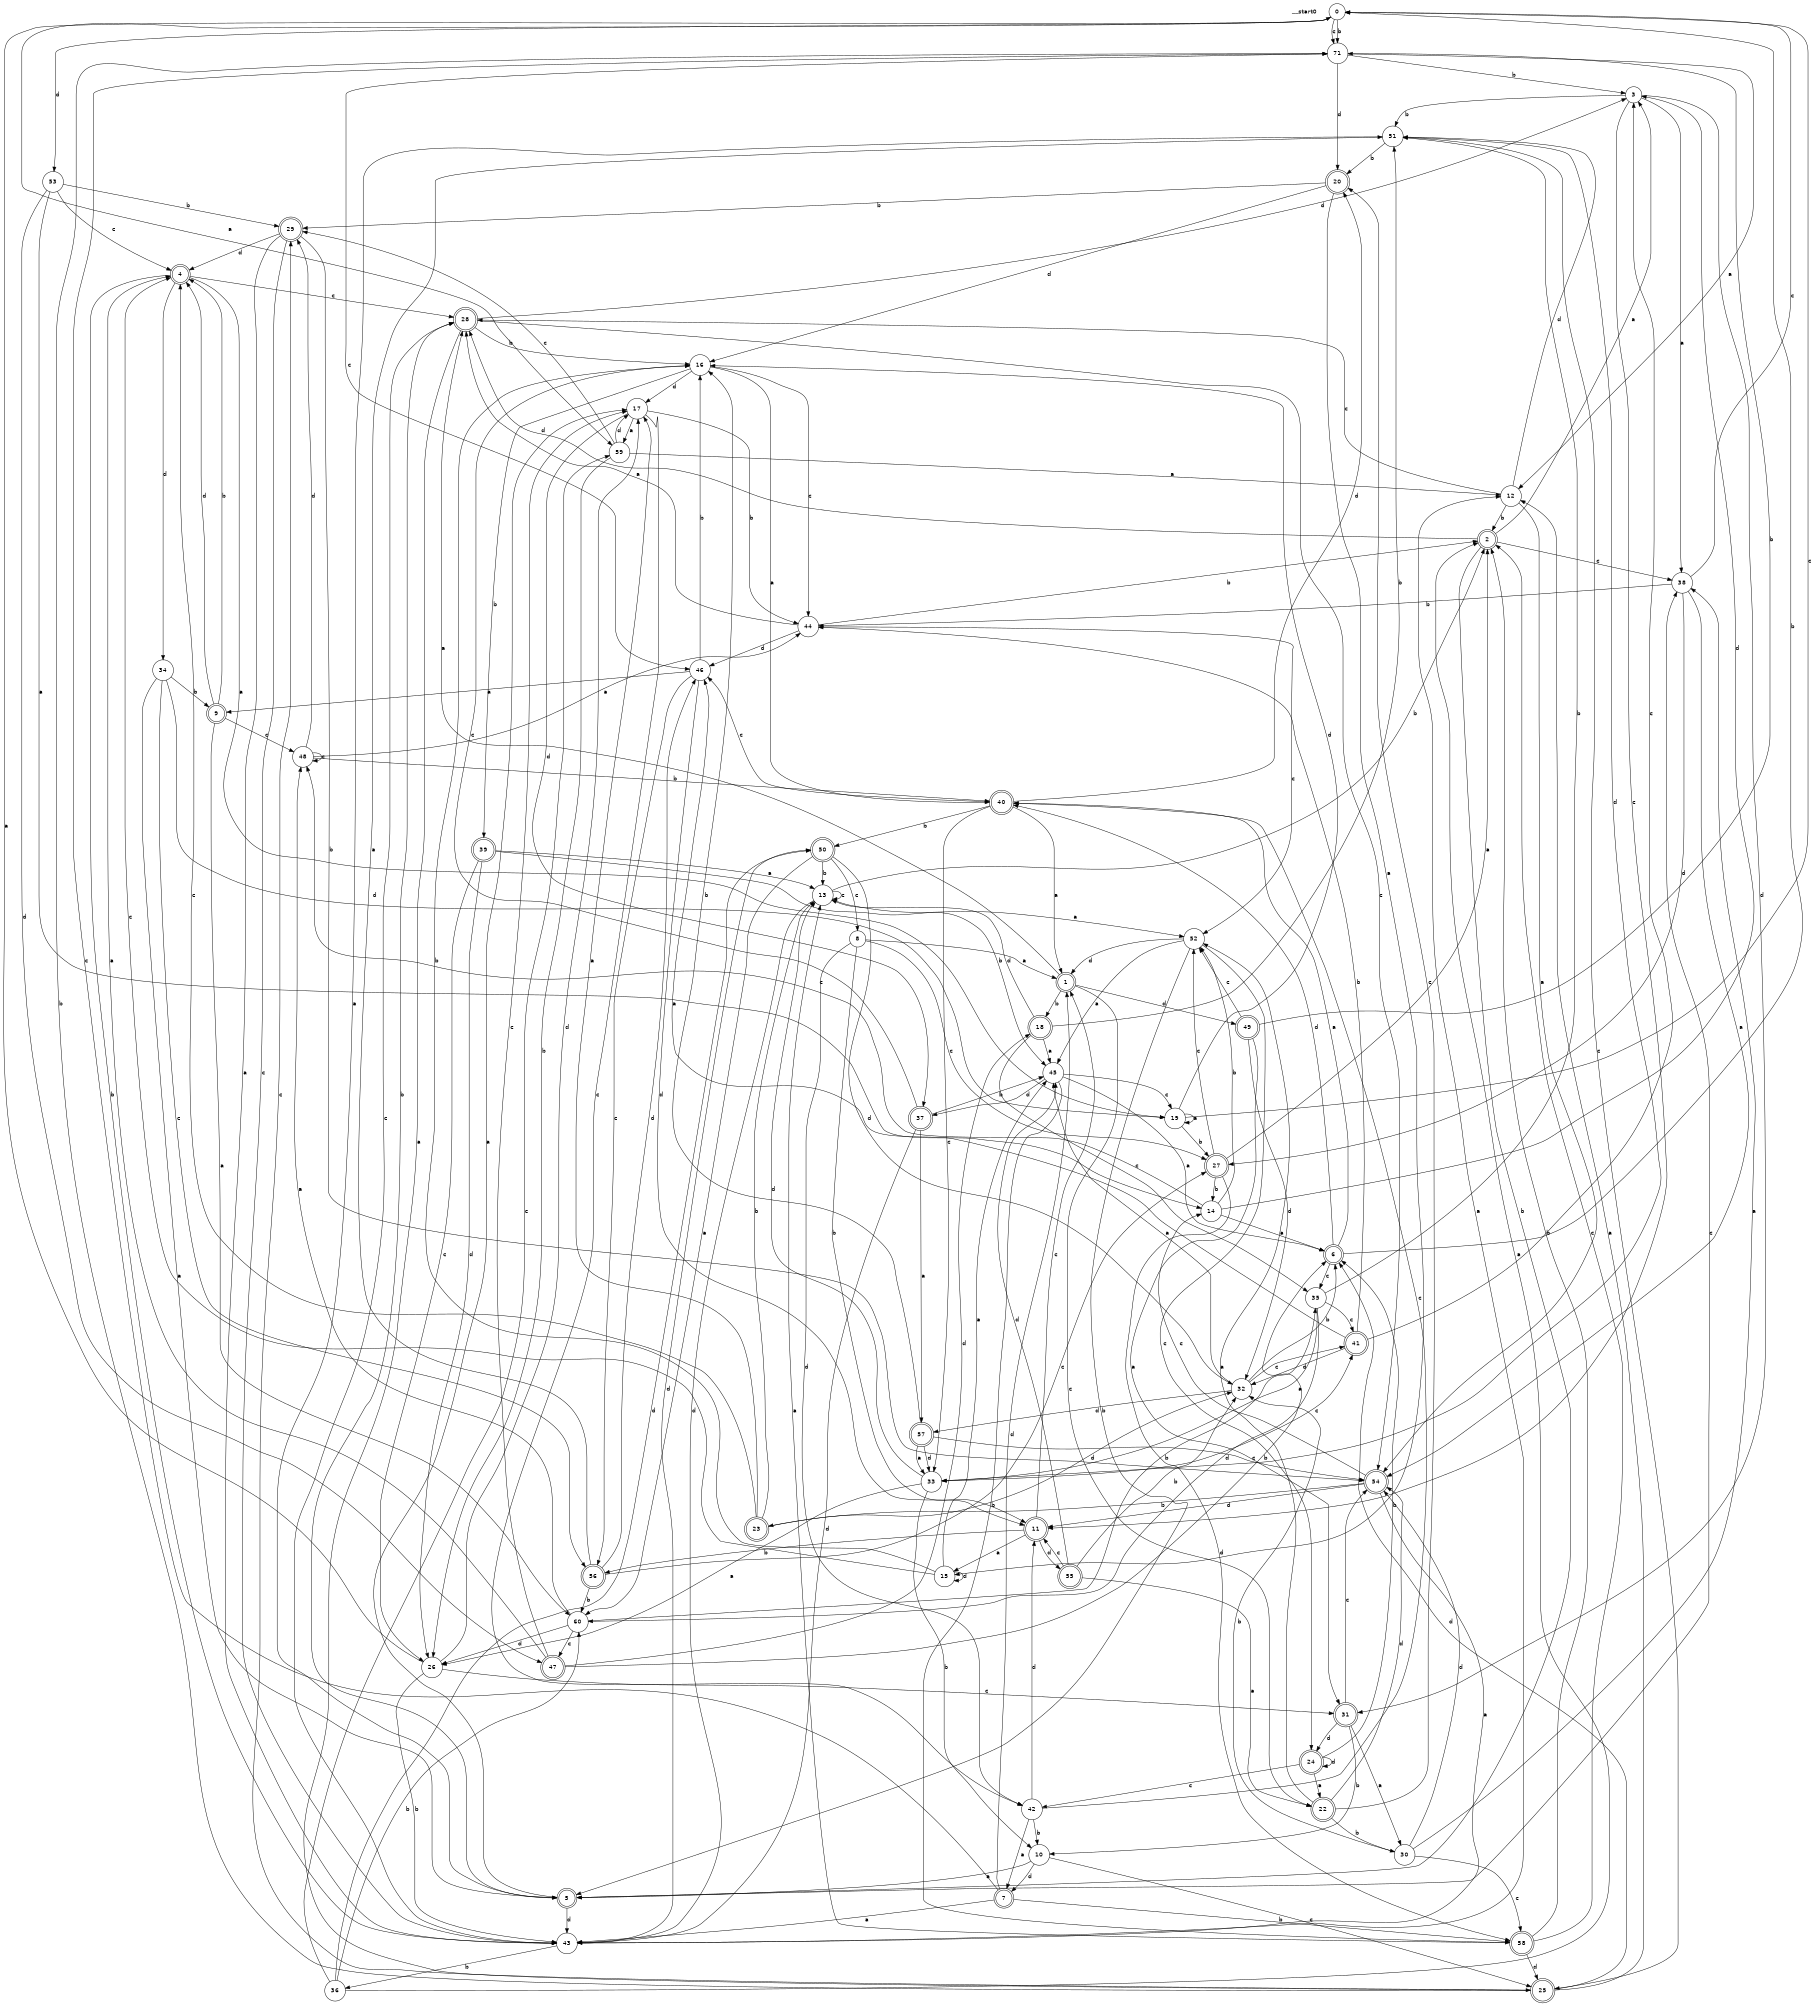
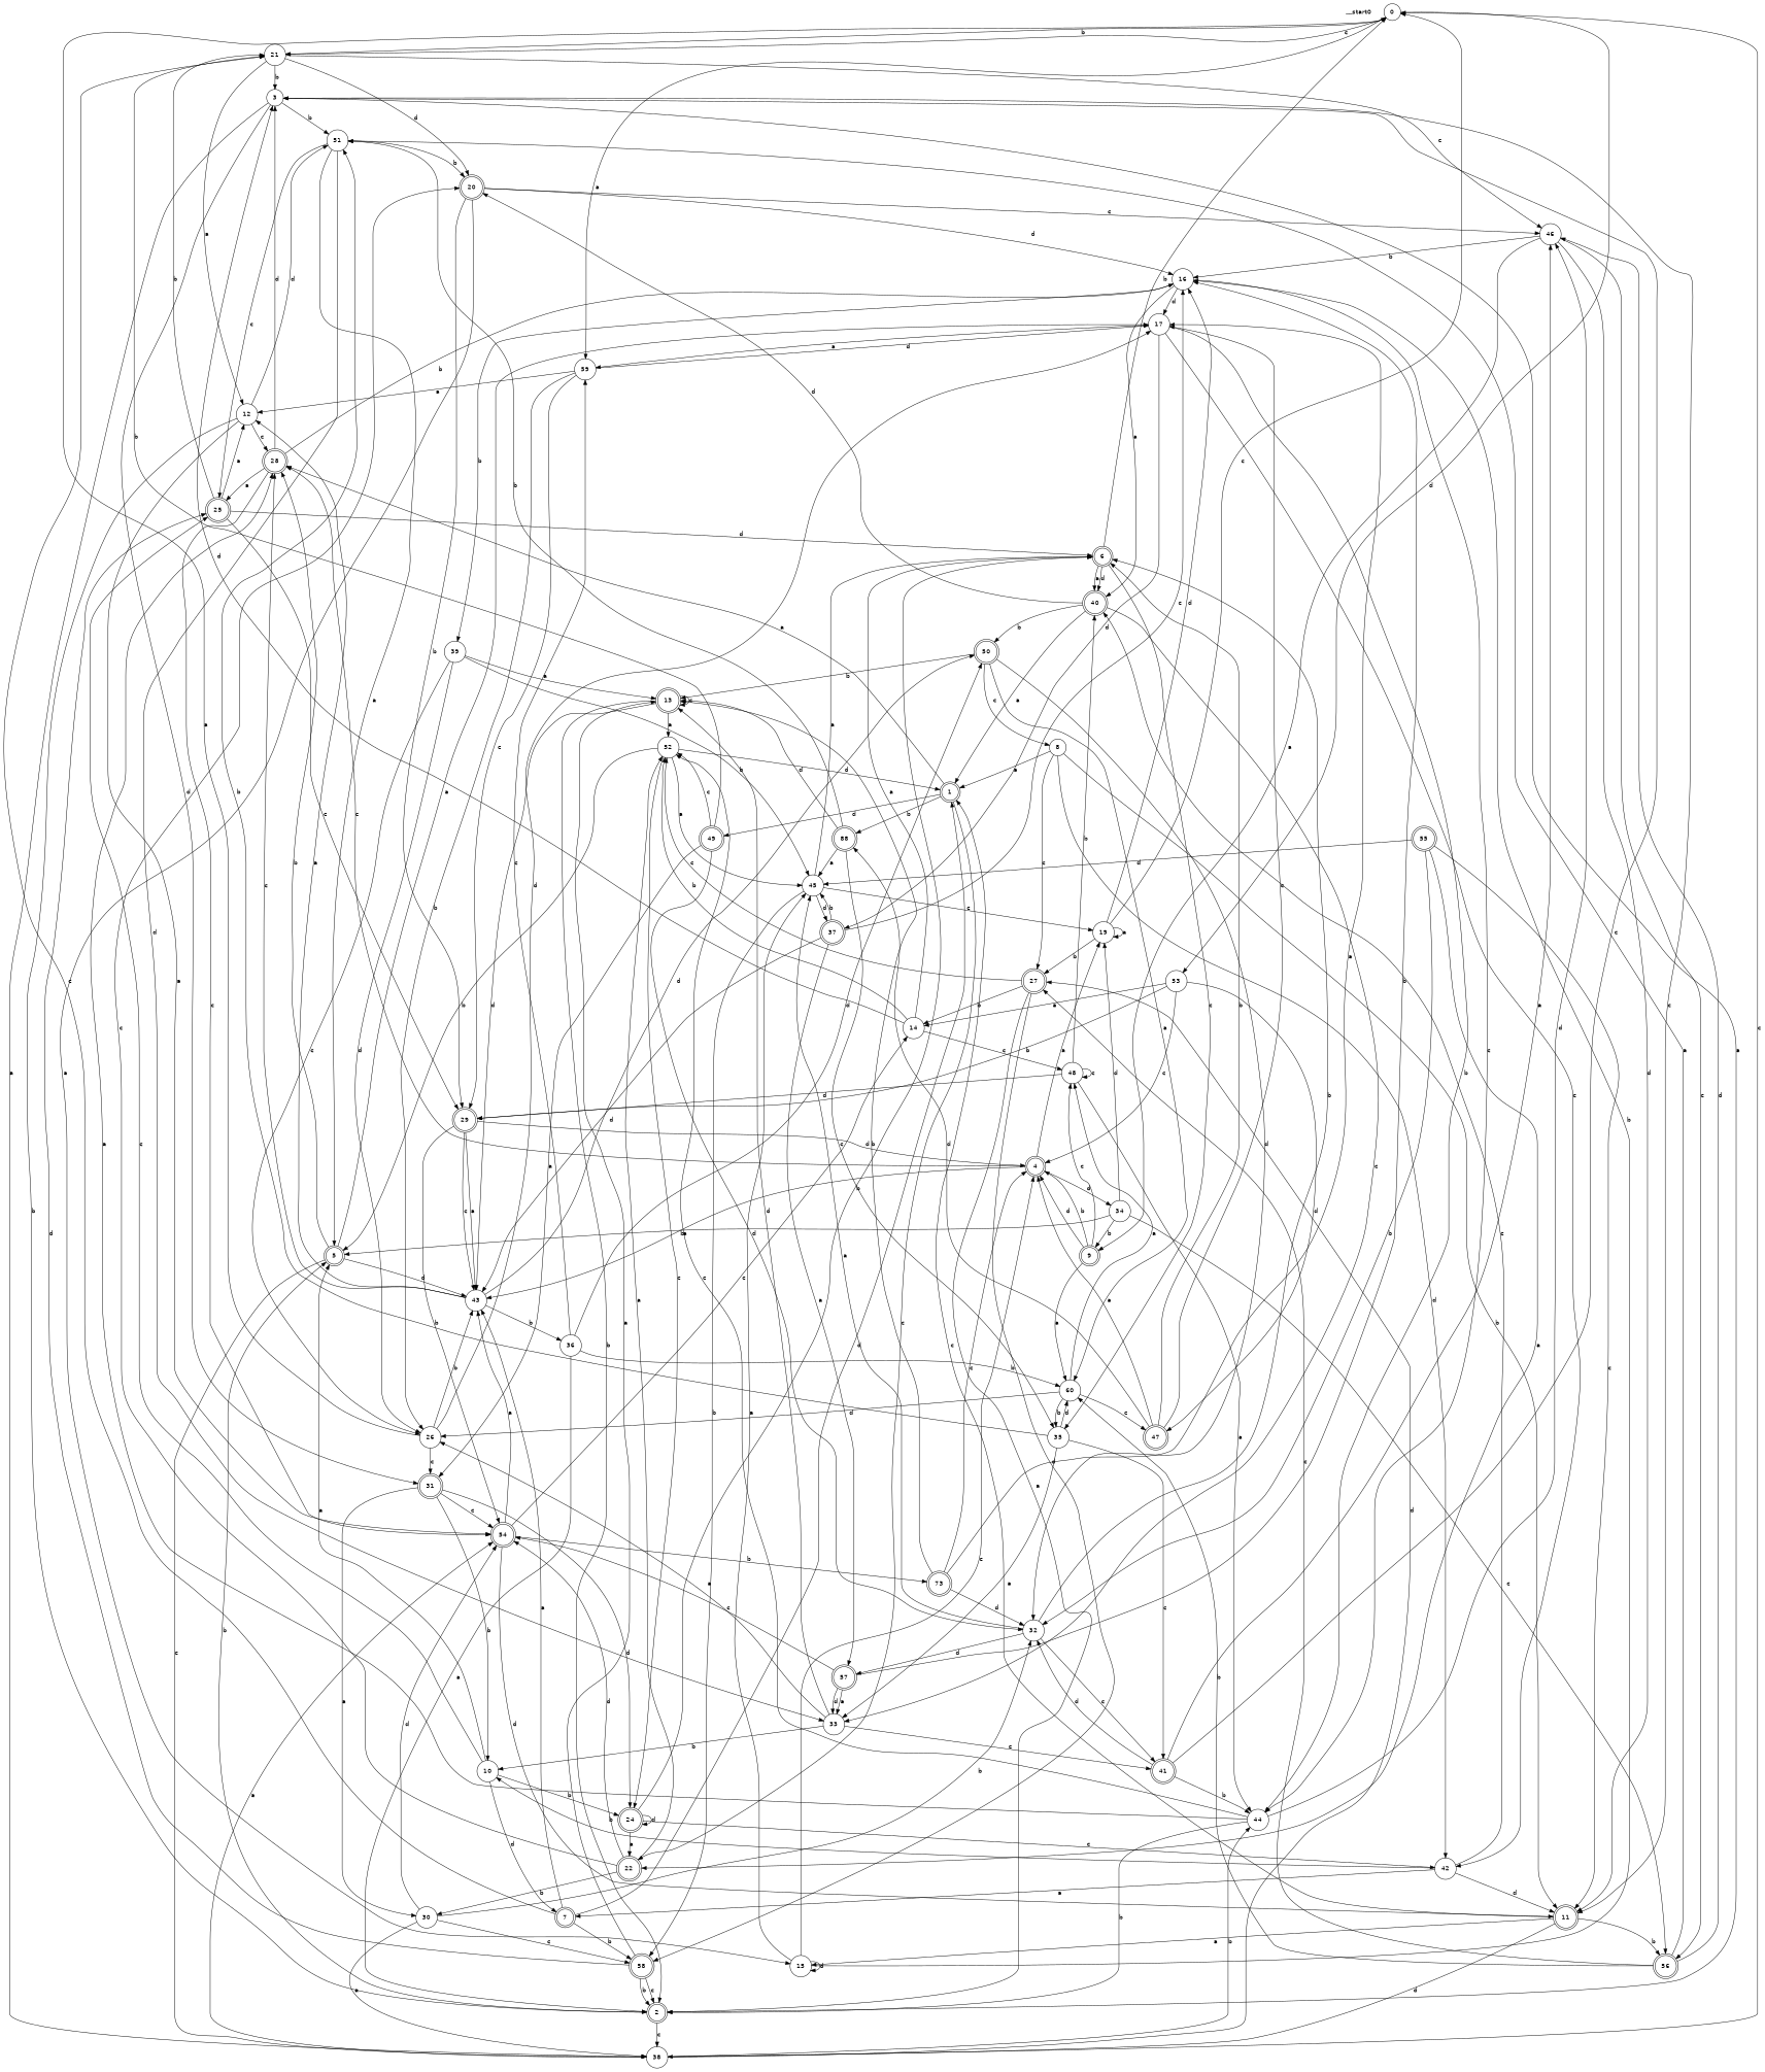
  digraph {
    fontname="DejaVu Sans"
    rankdir=TB
    node [fontname="DejaVu Sans" shape=circle color=black fillcolor=white style="rounded,filled"]
    edge [fontname="DejaVu Sans"]
    __start0 [shape=none color="" fillcolor="" style=""]
    n2 [label=0 style=filled]
-   n3 [label=71 style=filled]
+   n3 [label=21 style=filled]
    n4 [label=53 style=filled]
    n5 [label=59 style=filled]
    n6 [label=3 style=filled]
    n7 [label=12 style=filled]
    n8 [label=20 shape=doublecircle]
    n9 [label=46 style=filled]
    n10 [label=4 shape=doublecircle]
    n11 [label=14 style=filled]
    n12 [label=29 shape=doublecircle]
    n13 [label=47 shape=doublecircle]
    n14 [label=17 style=filled]
    n15 [label=26 style=filled]
    n16 [label=1 shape=doublecircle]
-   n17 [label=18 shape=doublecircle]
+   n17 [label=88 shape=doublecircle]
    n18 [label=22 shape=doublecircle]
    n19 [label=28 shape=doublecircle]
    n20 [label=49 shape=doublecircle]
    n21 [label=51 style=filled]
    n22 [label=35 style=filled]
-   n23 [label=13 style=filled]
+   n23 [label=13 shape=doublecircle style=filled]
    n24 [label=45 style=filled]
    n25 [label=54 shape=doublecircle]
    n26 [label=52 style=filled]
    n27 [label=30 style=filled]
    n28 [label=25 shape=doublecircle]
    n29 [label=16 style=filled]
    n30 [label=31 shape=doublecircle]
    n31 [label=32 style=filled]
    n32 [label=2 shape=doublecircle]
    n33 [label=5 shape=doublecircle]
    n34 [label=38 style=filled]
    n35 [label=11 shape=doublecircle]
    n36 [label=43 style=filled]
    n37 [label=27 shape=doublecircle]
    n38 [label=44 style=filled]
    n39 [label=15 style=filled]
    n40 [label=55 shape=doublecircle]
    n41 [label=56 shape=doublecircle]
    n42 [label=10 style=filled]
    n43 [label=24 shape=doublecircle]
    n44 [label=33 style=filled]
    n45 [label=19 style=filled]
    n46 [label=34 style=filled]
    n47 [label=9 shape=doublecircle]
    n48 [label=36 style=filled]
    n49 [label=50 shape=doublecircle]
    n50 [label=42 style=filled]
    n51 [label=37 shape=doublecircle]
    n52 [label=6 shape=doublecircle]
    n53 [label=40 shape=doublecircle]
    n54 [label=60 style=filled]
    n55 [label=41 shape=doublecircle]
    n56 [label=7 shape=doublecircle]
    n57 [label=58 shape=doublecircle]
    n58 [label=8 style=filled]
    n59 [label=48]
-   n60 [label=23 shape=doublecircle]
-   n61 [label=39 shape=doublecircle]
+   n60 [label=73 shape=doublecircle]
+   n61 [label=39]
    n62 [label=57 shape=doublecircle]
    n2 -> n3 [label=b]
    n2 -> n3 [label=c]
    n2 -> n4 [label=d]
    n2 -> n5 [label=a]
    n3 -> n6 [label=b]
    n3 -> n7 [label=a]
    n3 -> n8 [label=d]
    n3 -> n9 [label=c]
    n4 -> n10 [label=c]
    n4 -> n11 [label=a]
    n4 -> n12 [label=b]
    n4 -> n13 [label=d]
    n5 -> n7 [label=a]
    n5 -> n12 [label=c]
    n5 -> n14 [label=d]
    n5 -> n15 [label=b]
    n6 -> n21 [label=b]
    n6 -> n30 [label=d]
    n6 -> n34 [label=a]
    n6 -> n35 [label=c]
    n7 -> n19 [label=c]
    n7 -> n21 [label=d]
    n7 -> n25 [label=a]
    n7 -> n32 [label=b]
-   n53 -> n9 [label=c]
+   n8 -> n9 [label=c]
    n8 -> n12 [label=b]
    n8 -> n29 [label=d]
    n8 -> n39 [label=a]
    n9 -> n29 [label=b]
    n9 -> n35 [label=d]
    n9 -> n41 [label=c]
    n9 -> n47 [label=a]
    n10 -> n19 [label=c]
    n10 -> n36 [label=b]
    n10 -> n45 [label=a]
    n10 -> n46 [label=d]
    n11 -> n6 [label=d]
    n11 -> n26 [label=b]
    n11 -> n52 [label=a]
    n11 -> n59 [label=c]
    n12 -> n10 [label=d]
    n12 -> n25 [label=b]
    n12 -> n36 [label=a]
    n12 -> n36 [label=c]
    n13 -> n10 [label=a]
    n13 -> n14 [label=c]
    n13 -> n17 [label=d]
    n13 -> n52 [label=b]
    n14 -> n5 [label=a]
    n14 -> n38 [label=b]
    n14 -> n50 [label=c]
    n14 -> n51 [label=d]
    n15 -> n2 [label=a]
    n15 -> n14 [label=d]
    n15 -> n30 [label=c]
    n15 -> n36 [label=b]
    n16 -> n17 [label=b]
    n16 -> n18 [label=c]
    n16 -> n19 [label=a]
    n16 -> n20 [label=d]
    n17 -> n21 [label=b]
    n17 -> n22 [label=c]
    n17 -> n23 [label=d]
    n17 -> n24 [label=a]
    n18 -> n8 [label=c]
    n18 -> n25 [label=d]
    n18 -> n26 [label=a]
    n18 -> n27 [label=b]
    n19 -> n6 [label=d]
    n19 -> n25 [label=c]
    n19 -> n28 [label=a]
    n19 -> n29 [label=b]
    n20 -> n3 [label=b]
    n20 -> n26 [label=c]
    n20 -> n30 [label=a]
    n20 -> n31 [label=d]
    n21 -> n8 [label=b]
    n21 -> n28 [label=c]
    n21 -> n33 [label=a]
    n21 -> n44 [label=d]
    n22 -> n21 [label=b]
    n22 -> n44 [label=a]
    n22 -> n54 [label=d]
    n22 -> n55 [label=c]
    n23 -> n23 [label=c]
    n23 -> n26 [label=a]
    n23 -> n32 [label=b]
    n23 -> n36 [label=d]
    n24 -> n45 [label=c]
    n24 -> n51 [label=d]
    n24 -> n52 [label=a]
    n24 -> n57 [label=b]
    n25 -> n11 [label=c]
    n25 -> n35 [label=d]
    n25 -> n36 [label=a]
    n25 -> n60 [label=b]
    n26 -> n16 [label=d]
    n26 -> n24 [label=a]
    n26 -> n33 [label=b]
    n26 -> n43 [label=c]
    n27 -> n25 [label=d]
    n27 -> n31 [label=b]
    n27 -> n34 [label=a]
    n27 -> n57 [label=c]
    n28 -> n3 [label=b]
    n28 -> n7 [label=a]
    n28 -> n12 [label=c]
    n28 -> n52 [label=d]
    n29 -> n14 [label=d]
    n29 -> n38 [label=c]
    n29 -> n53 [label=a]
    n29 -> n61 [label=b]
    n30 -> n25 [label=c]
    n30 -> n27 [label=a]
    n30 -> n42 [label=b]
    n30 -> n43 [label=d]
    n31 -> n24 [label=a]
    n31 -> n52 [label=b]
    n31 -> n55 [label=c]
    n31 -> n62 [label=d]
    n32 -> n6 [label=a]
-   n32 -> n19 [label=d]
    n32 -> n33 [label=b]
    n32 -> n34 [label=c]
    n33 -> n14 [label=a]
    n33 -> n19 [label=b]
    n33 -> n34 [label=c]
    n33 -> n36 [label=d]
    n34 -> n2 [label=c]
    n34 -> n25 [label=a]
    n34 -> n37 [label=d]
    n34 -> n38 [label=b]
    n35 -> n16 [label=c]
    n35 -> n39 [label=a]
-   n35 -> n40 [label=d]
+   n35 -> n34 [label=d]
    n35 -> n41 [label=b]
    n36 -> n7 [label=a]
    n36 -> n19 [label=c]
    n36 -> n48 [label=b]
    n36 -> n49 [label=d]
    n37 -> n11 [label=b]
    n37 -> n26 [label=c]
    n37 -> n32 [label=a]
    n37 -> n57 [label=d]
    n38 -> n9 [label=d]
    n38 -> n19 [label=a]
    n38 -> n26 [label=c]
    n38 -> n32 [label=b]
    n39 -> n10 [label=c]
    n39 -> n24 [label=a]
    n39 -> n29 [label=b]
    n39 -> n39 [label=d]
    n40 -> n18 [label=a]
    n40 -> n24 [label=d]
    n40 -> n31 [label=b]
    n40 -> n35 [label=c]
    n41 -> n9 [label=d]
    n41 -> n21 [label=a]
    n41 -> n37 [label=c]
    n41 -> n54 [label=b]
    n42 -> n28 [label=c]
    n42 -> n33 [label=a]
+   n42 -> n43 [label=b]
    n42 -> n56 [label=d]
    n43 -> n18 [label=a]
    n43 -> n43 [label=d]
    n43 -> n50 [label=c]
    n43 -> n52 [label=b]
    n44 -> n15 [label=a]
    n44 -> n23 [label=d]
    n44 -> n42 [label=b]
    n44 -> n55 [label=c]
    n45 -> n2 [label=c]
    n45 -> n29 [label=d]
    n45 -> n37 [label=b]
    n45 -> n45 [label=a]
    n46 -> n33 [label=a]
    n46 -> n41 [label=c]
    n46 -> n45 [label=d]
    n46 -> n47 [label=b]
    n47 -> n10 [label=b]
    n47 -> n10 [label=d]
    n47 -> n54 [label=a]
    n47 -> n59 [label=c]
    n48 -> n5 [label=c]
    n48 -> n32 [label=a]
    n48 -> n49 [label=d]
    n48 -> n54 [label=b]
    n49 -> n23 [label=b]
    n49 -> n31 [label=d]
    n49 -> n54 [label=a]
    n49 -> n58 [label=c]
    n50 -> n35 [label=d]
    n50 -> n42 [label=b]
    n50 -> n53 [label=c]
    n50 -> n56 [label=a]
    n51 -> n24 [label=b]
    n51 -> n29 [label=c]
    n51 -> n36 [label=d]
    n51 -> n62 [label=a]
    n52 -> n2 [label=b]
    n52 -> n22 [label=c]
    n52 -> n53 [label=a]
    n52 -> n53 [label=d]
    n53 -> n8 [label=d]
    n53 -> n16 [label=a]
    n53 -> n44 [label=c]
    n53 -> n49 [label=b]
    n54 -> n13 [label=c]
    n54 -> n15 [label=d]
    n54 -> n22 [label=b]
    n54 -> n59 [label=a]
    n55 -> n6 [label=c]
    n55 -> n9 [label=a]
    n55 -> n31 [label=d]
    n55 -> n38 [label=b]
    n56 -> n3 [label=c]
    n56 -> n16 [label=d]
    n56 -> n36 [label=a]
    n56 -> n57 [label=b]
    n57 -> n23 [label=a]
    n57 -> n28 [label=d]
    n57 -> n32 [label=b]
    n57 -> n32 [label=c]
    n58 -> n16 [label=a]
    n58 -> n35 [label=b]
    n58 -> n37 [label=c]
    n58 -> n50 [label=d]
    n59 -> n12 [label=d]
    n59 -> n38 [label=a]
    n59 -> n53 [label=b]
    n59 -> n59 [label=c]
    n60 -> n10 [label=c]
    n60 -> n14 [label=a]
    n60 -> n23 [label=b]
    n60 -> n31 [label=d]
    n61 -> n15 [label=c]
    n61 -> n15 [label=d]
    n61 -> n23 [label=a]
    n61 -> n24 [label=b]
    n62 -> n25 [label=c]
    n62 -> n29 [label=b]
    n62 -> n44 [label=a]
    n62 -> n44 [label=d]
  }
